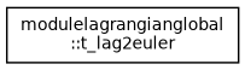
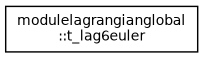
  digraph {
    rankdir=LR
-   n1 [color=black fillcolor=white fontname=Helvetica fontsize=10 height=0.2 label="modulelagrangianglobal\l::t_lag2euler" shape=record style=filled width=0.4]
+   n1 [color=black fillcolor=white fontname=Helvetica fontsize=10 height=0.2 label="modulelagrangianglobal\l::t_lag6euler" shape=record style=filled width=0.4]
  }
